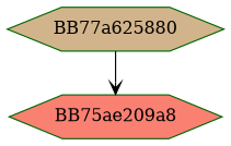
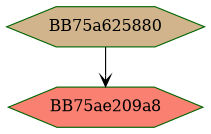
  digraph {
    splines=ortho
    node [shape=hexagon style=filled color=darkgreen]
-   BB75a625880 [fillcolor=tan label=BB77a625880]
+   BB75a625880 [fillcolor=tan]
    BB75ae209a8 [fillcolor=salmon]
    BB75a625880 -> BB75ae209a8 [color=black arrowhead=vee]
  }
